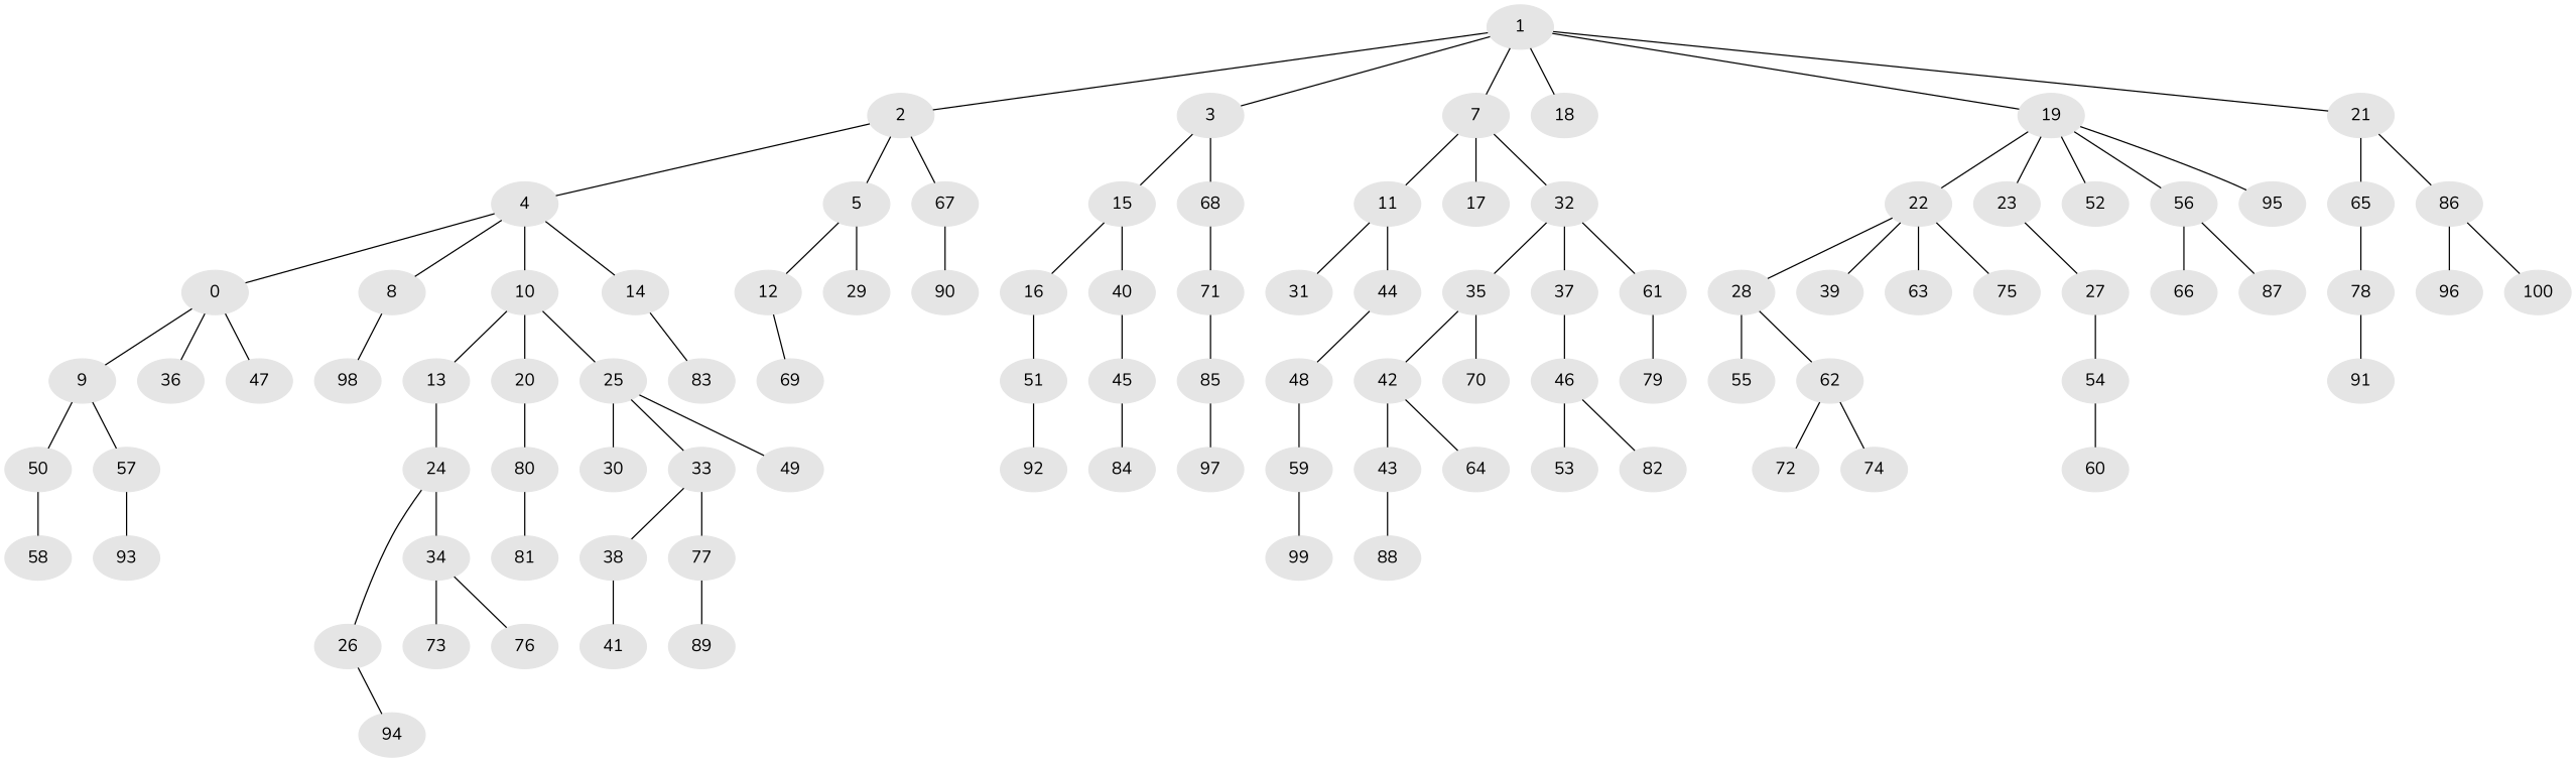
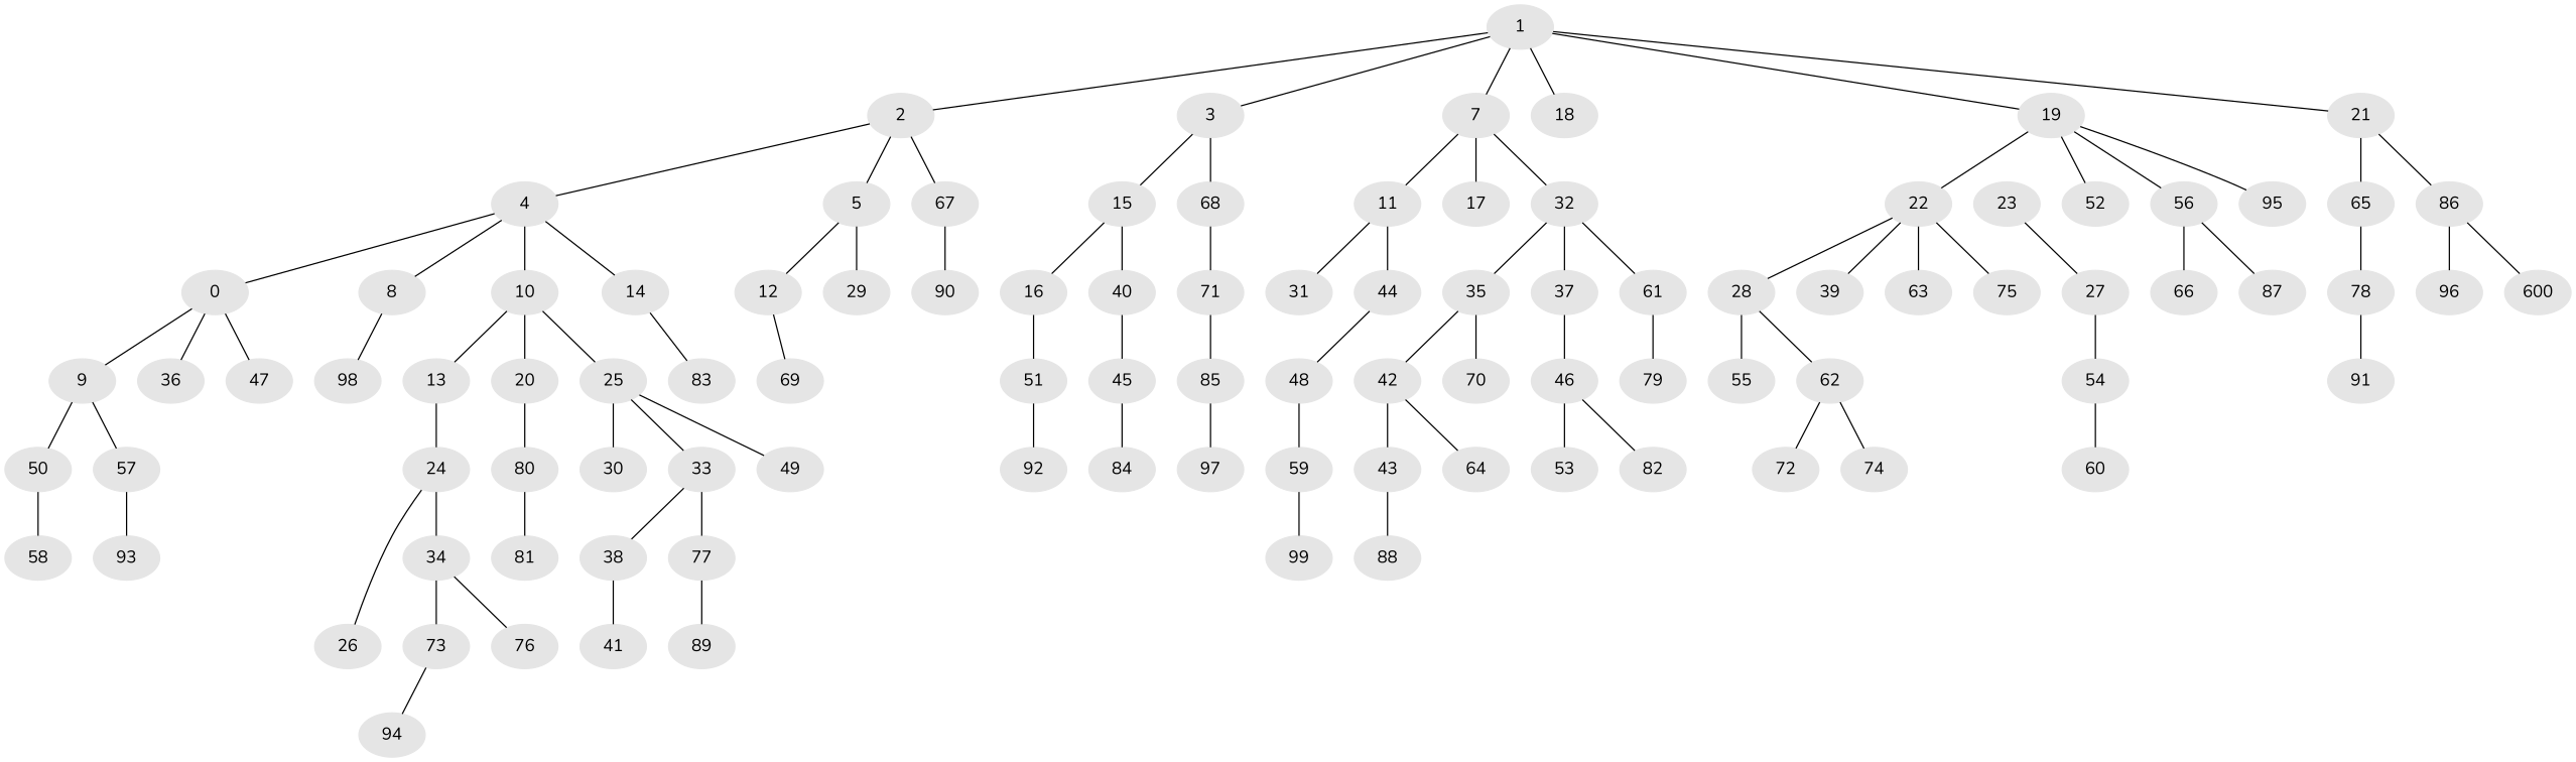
  graph {
    fontname=Nunito
    node [color=gray90 fontname=Nunito style=filled]
    edge [fontname=Nunito]
    1
    2
    3
    7
    18
    19
    21
    4
    5
    67
    15
    68
    11
    17
    32
    22
    23
    52
    56
    95
    65
    86
    n23 [label=0]
    8
    10
    14
    12
    29
    90
    16
    40
    71
    9
    36
    47
    98
    13
    20
    25
    83
    69
    50
    57
    31
    44
    35
    37
    61
    58
    93
    24
    80
    30
    33
    49
    48
    26
    34
    51
    45
    92
    28
    39
    63
    75
    27
    66
    87
    81
    78
    96
-   100
+   100 [label=600]
    55
    62
    54
    94
    73
    76
    38
    77
    60
    72
    74
    42
    70
    46
    79
    41
    89
    43
    64
    53
    82
    84
    88
    59
    99
    91
    85
    97
    1 -- 2
    1 -- 3
    1 -- 7
    1 -- 18
    1 -- 19
    1 -- 21
    2 -- 4
    2 -- 5
    2 -- 67
    3 -- 15
    3 -- 68
    7 -- 11
    7 -- 17
    7 -- 32
    19 -- 22
-   19 -- 23
    19 -- 52
    19 -- 56
    19 -- 95
    21 -- 65
    21 -- 86
    4 -- n23
    4 -- 8
    4 -- 10
    4 -- 14
    5 -- 12
    5 -- 29
    67 -- 90
    15 -- 16
    15 -- 40
    68 -- 71
    11 -- 31
    11 -- 44
    32 -- 35
    32 -- 37
    32 -- 61
    22 -- 28
    22 -- 39
    22 -- 63
    22 -- 75
    23 -- 27
    56 -- 66
    56 -- 87
    65 -- 78
    86 -- 96
    86 -- 100
    n23 -- 9
    n23 -- 36
    n23 -- 47
    8 -- 98
    10 -- 13
    10 -- 20
    10 -- 25
    14 -- 83
    12 -- 69
    16 -- 51
    40 -- 45
    71 -- 85
    9 -- 50
    9 -- 57
    13 -- 24
    20 -- 80
    25 -- 30
    25 -- 33
    25 -- 49
    50 -- 58
    57 -- 93
    44 -- 48
    35 -- 42
    35 -- 70
    37 -- 46
    61 -- 79
    24 -- 26
    24 -- 34
    80 -- 81
    33 -- 38
    33 -- 77
    48 -- 59
-   26 -- 94
+   73 -- 94
    34 -- 73
    34 -- 76
    51 -- 92
    45 -- 84
    28 -- 55
    28 -- 62
    27 -- 54
    78 -- 91
    62 -- 72
    62 -- 74
    54 -- 60
    38 -- 41
    77 -- 89
    42 -- 43
    42 -- 64
    46 -- 53
    46 -- 82
    43 -- 88
    59 -- 99
    85 -- 97
  }
